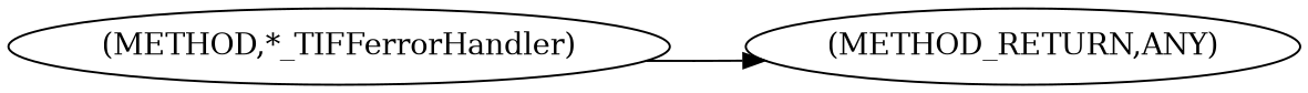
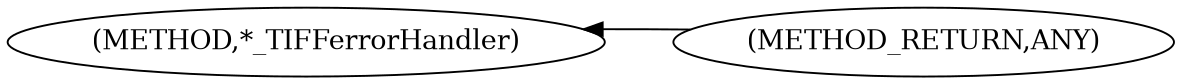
  digraph {
    rankdir=LR
    n1 [label=<(METHOD,*_TIFFerrorHandler)>]
    n2 [label=<(METHOD_RETURN,ANY)>]
-   n1 -> n2
+   n2 -> n1
  }
